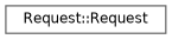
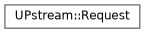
  digraph {
    rankdir=LR
-   n1 [color=grey40 fillcolor=white fontname=Helvetica fontsize=10 height=0.2 label="Request::Request" shape=box style=filled width=0.4]
+   n1 [color=grey40 fillcolor=white fontname=Helvetica fontsize=10 height=0.2 label="UPstream::Request" shape=box style=filled width=0.4]
  }
